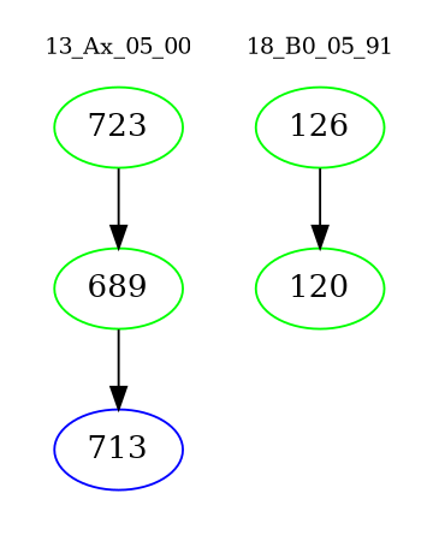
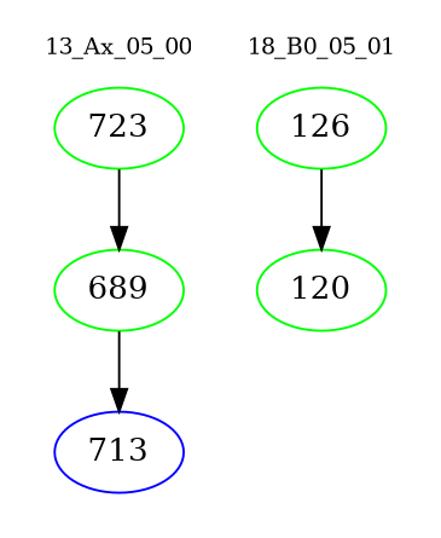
  digraph {
    node [color=green]
    edge [color=black]
    n1 [label=723]
    n2 [label=689]
    n3 [color=blue label=713]
    n4 [label=126]
    n5 [label=120]
    subgraph cluster_1 {
      color=white
      fontsize=10
      label="13_Ax_05_00"
      n1
      n2
      n3
    }
    subgraph cluster_2 {
      color=white
      fontsize=10
-     label="18_B0_05_91"
+     label="18_B0_05_01"
      n4
      n5
    }
    n1 -> n2
    n2 -> n3
    n4 -> n5
  }
